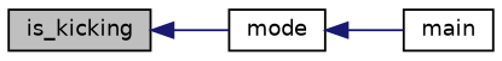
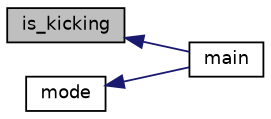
  digraph {
    rankdir=LR
    node [color=black fillcolor=white fontname=Helvetica fontsize=10 shape=record style=filled]
    edge [color=midnightblue dir=back fontname=Helvetica fontsize=10 labelfontname=Helvetica labelfontsize=10 style=solid]
    n1 [fillcolor=grey75 fontcolor=black height=0.2 label=is_kicking width=0.4]
    n2 [height=0.2 label=mode width=0.4]
    n3 [height=0.2 label=main width=0.4]
-   n1 -> n2
+   n1 -> n3
    n2 -> n3
  }
